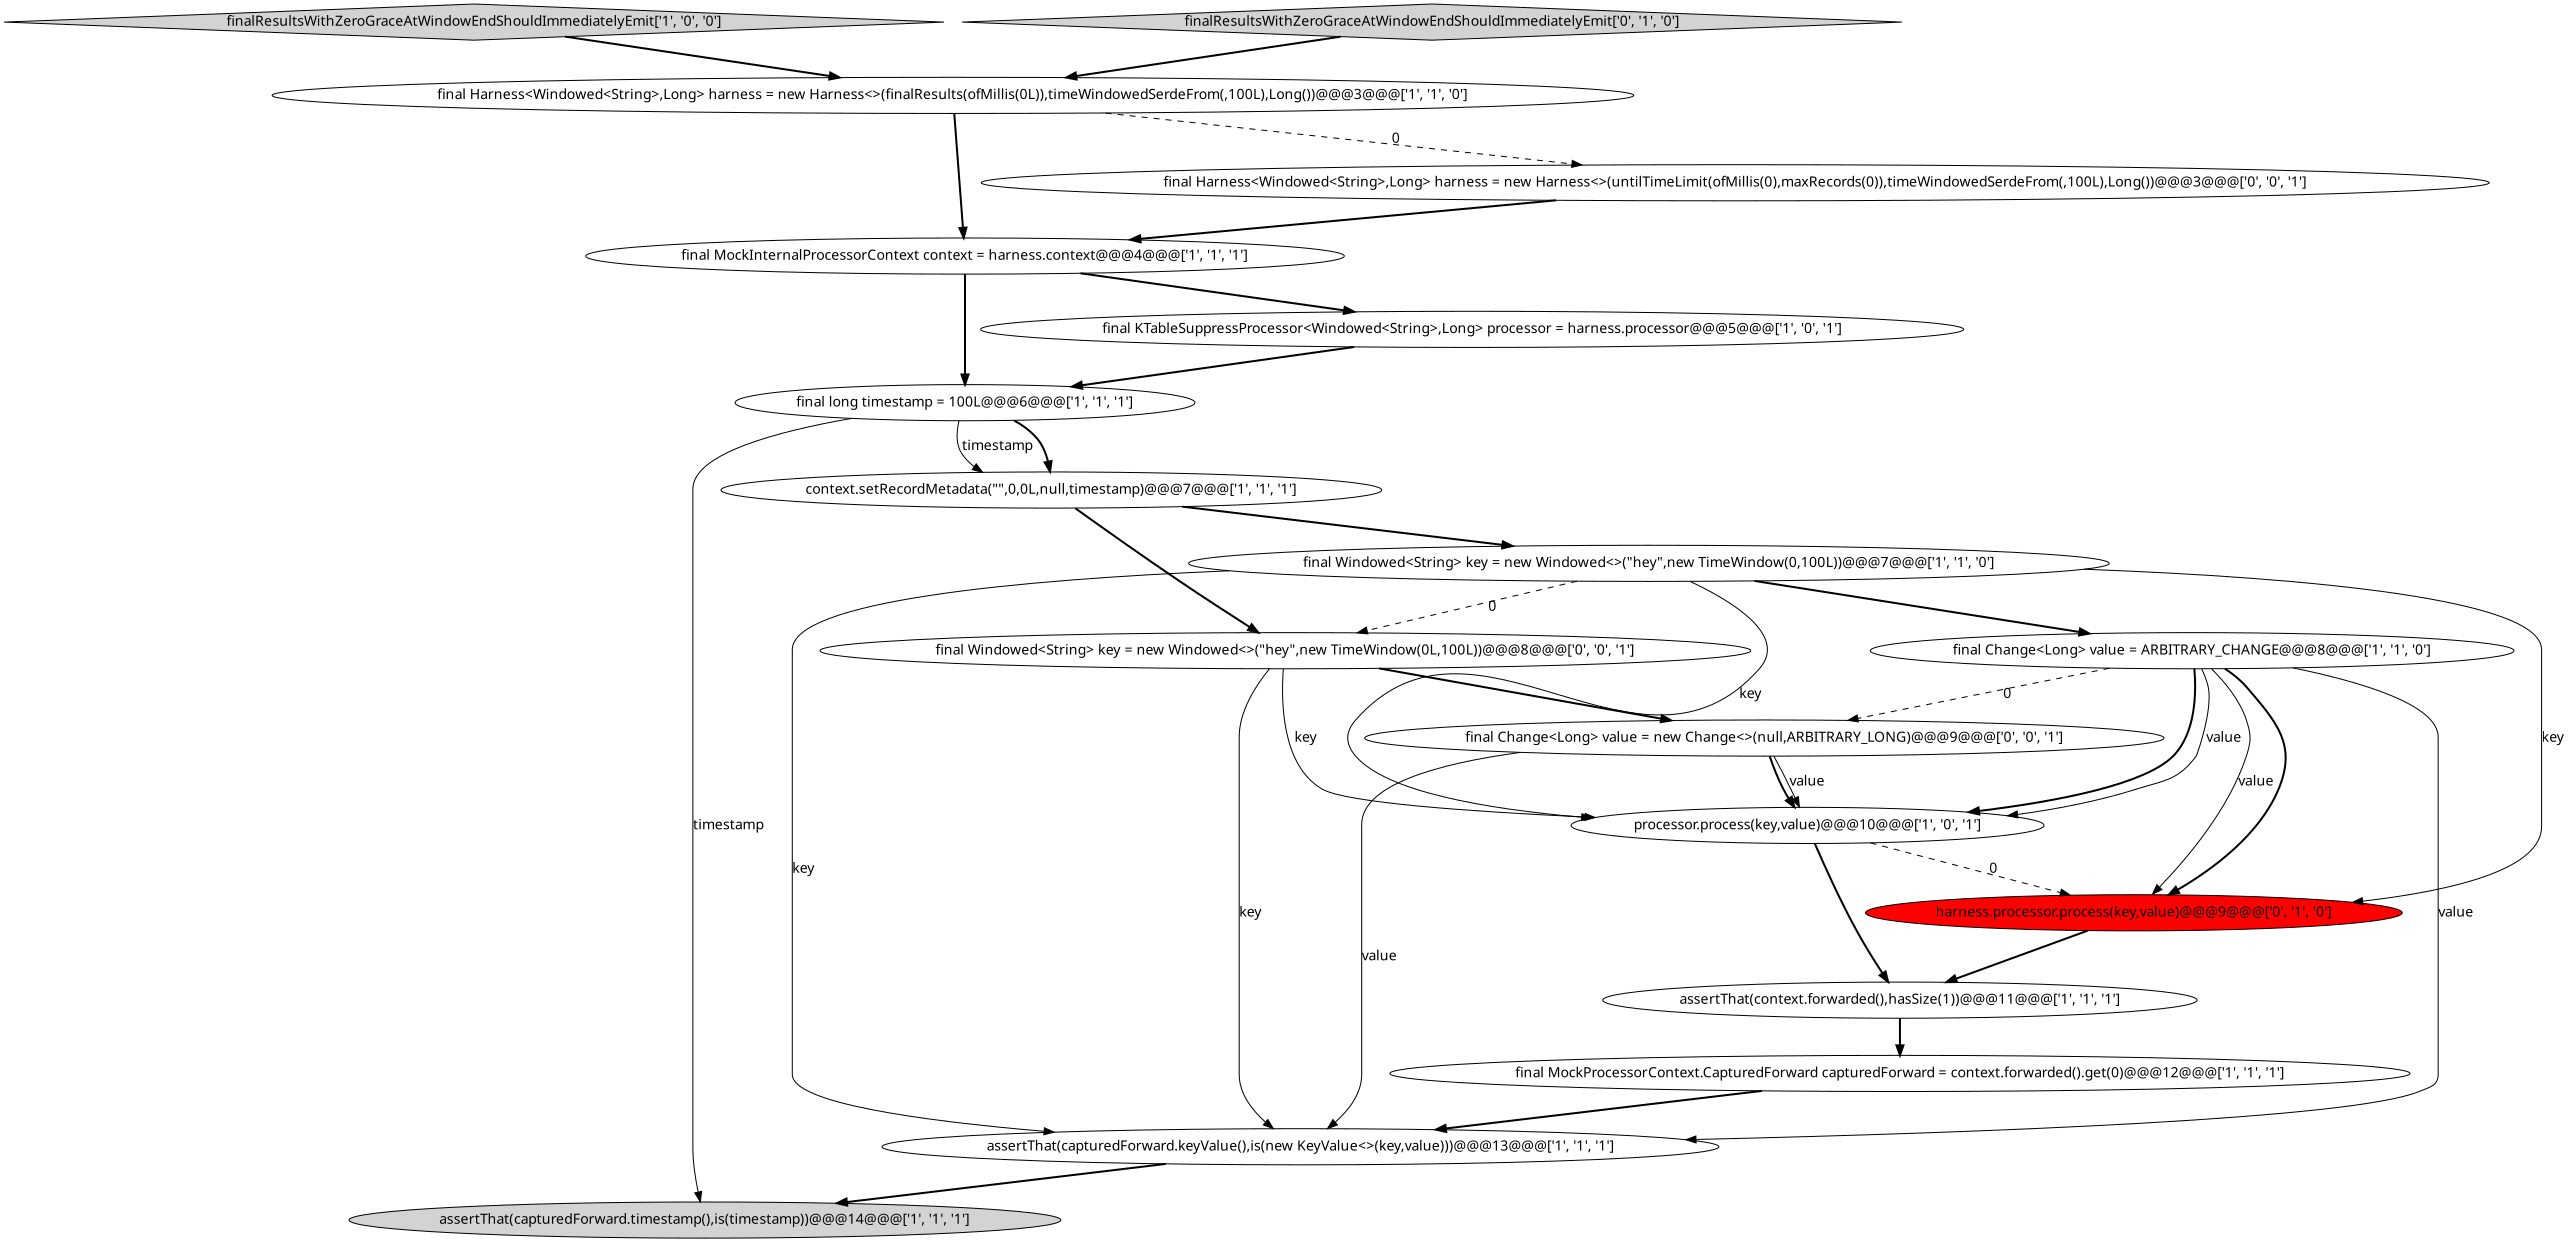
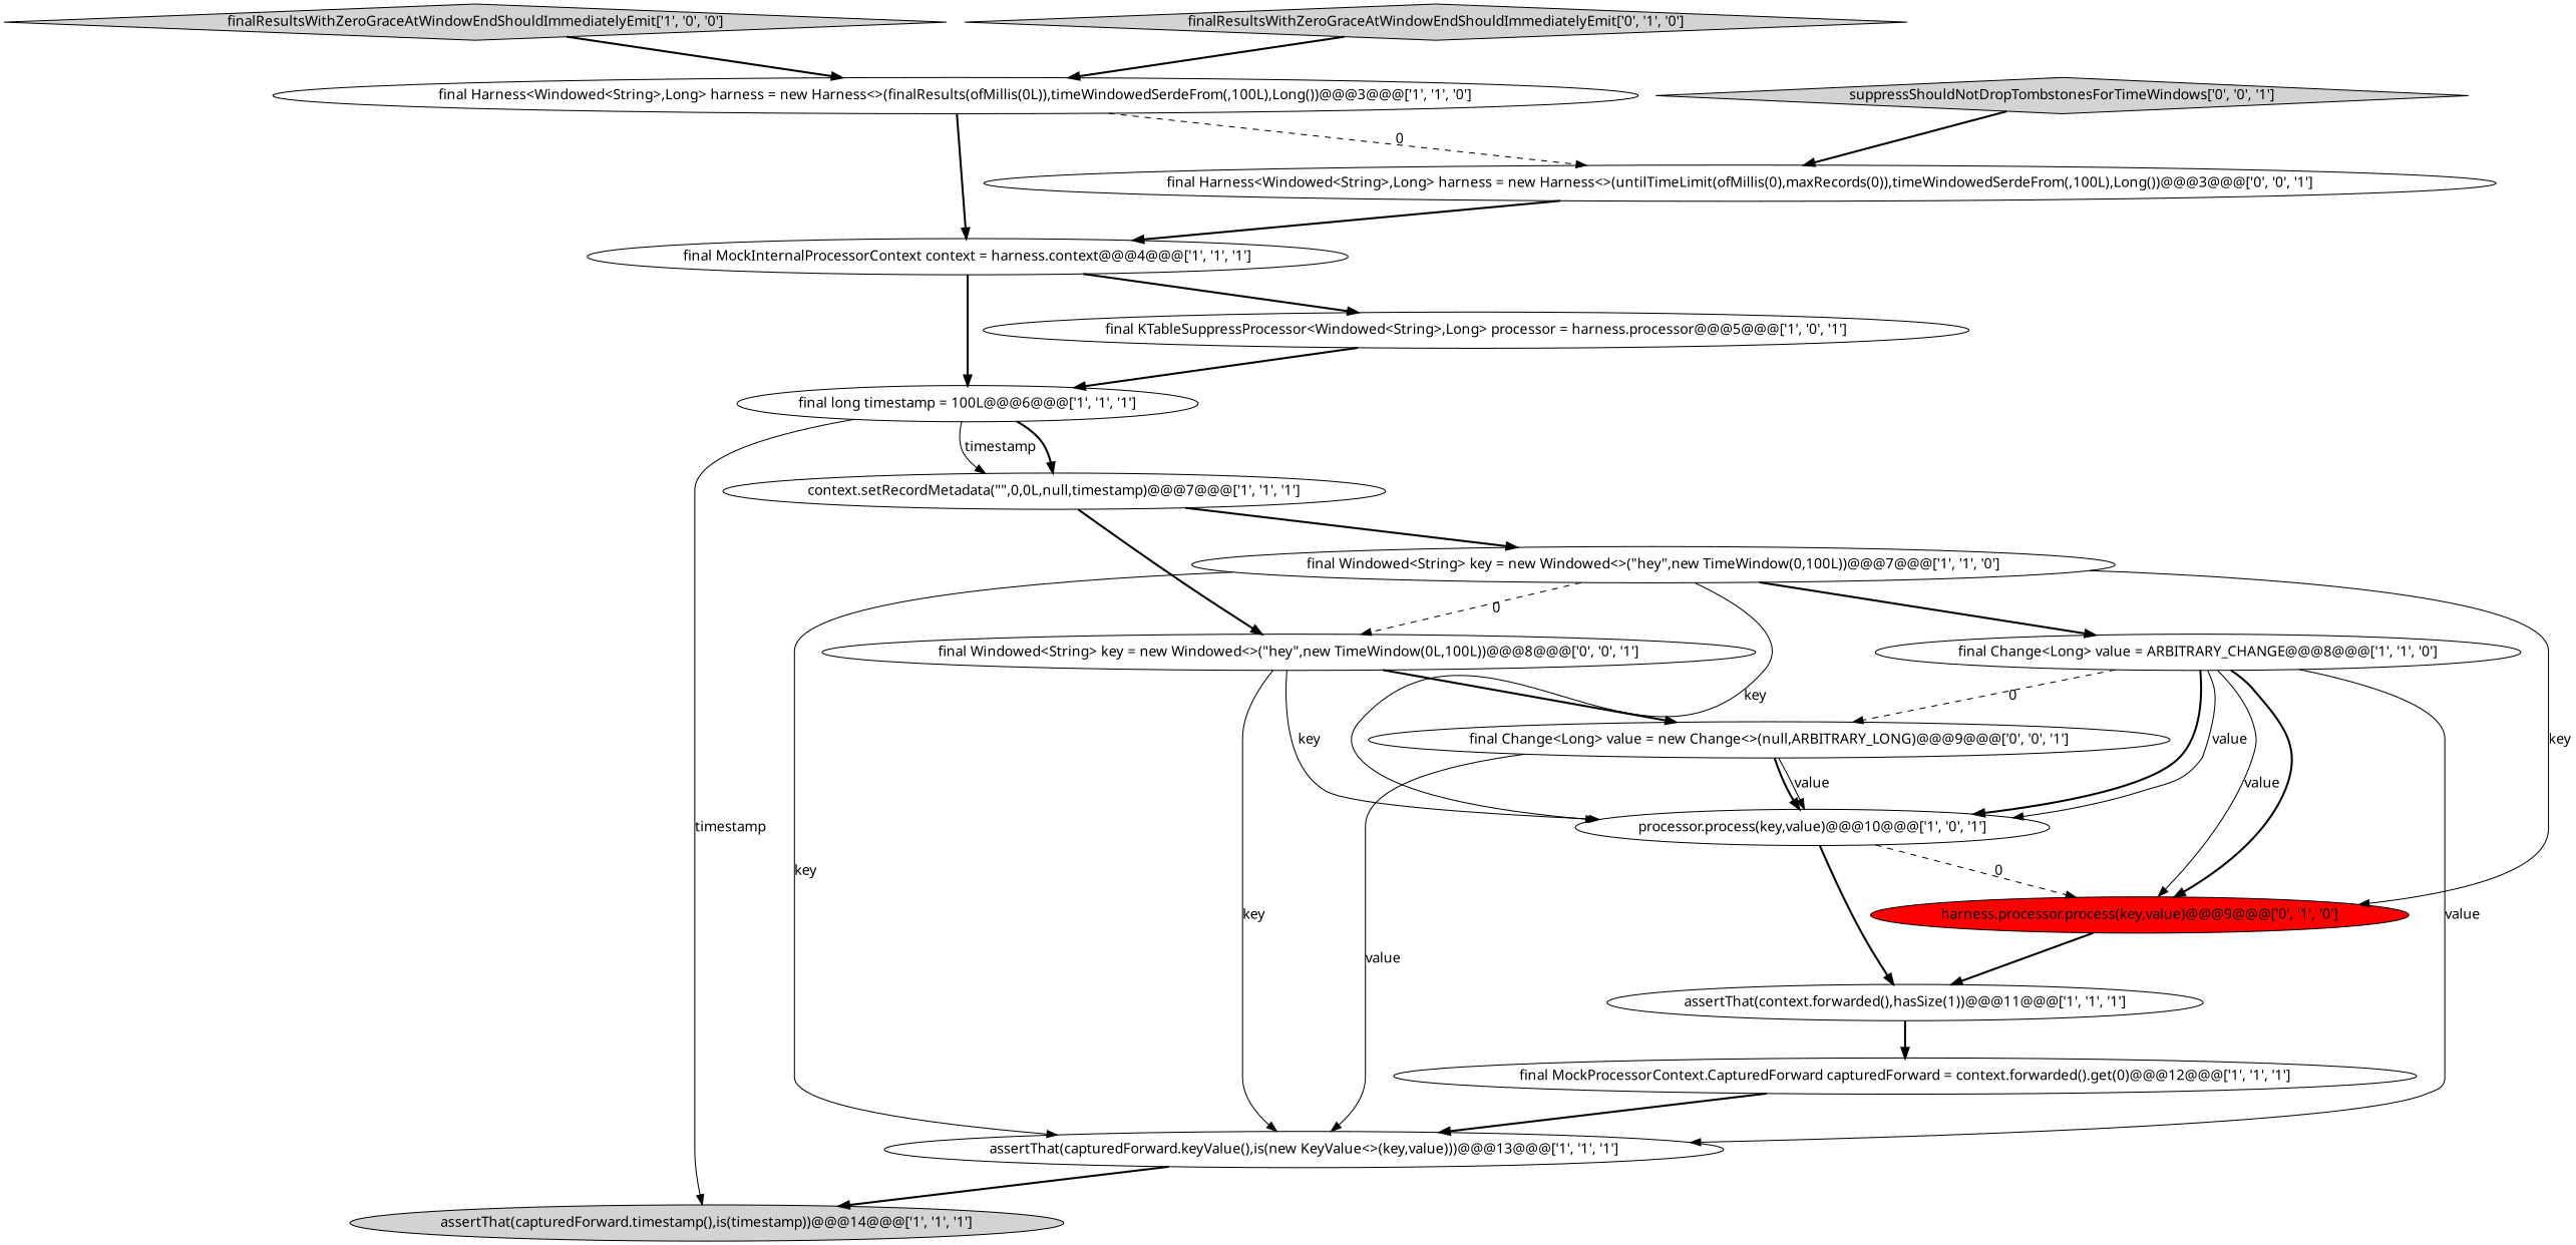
  digraph {
    fontname="Noto Sans"
    node [fillcolor=white shape=ellipse style=filled fontname="Noto Sans"]
    edge [style=bold fontname="Noto Sans"]
    n1 [label="assertThat(context.forwarded(),hasSize(1))@@@11@@@['1', '1', '1']"]
    n2 [label="final MockProcessorContext.CapturedForward capturedForward = context.forwarded().get(0)@@@12@@@['1', '1', '1']"]
    n3 [label="final MockInternalProcessorContext context = harness.context@@@4@@@['1', '1', '1']"]
    n4 [label="final long timestamp = 100L@@@6@@@['1', '1', '1']"]
    n5 [label="final KTableSuppressProcessor<Windowed<String>,Long> processor = harness.processor@@@5@@@['1', '0', '1']"]
    n6 [label="final Change<Long> value = new Change<>(null,ARBITRARY_LONG)@@@9@@@['0', '0', '1']"]
    n7 [label="assertThat(capturedForward.keyValue(),is(new KeyValue<>(key,value)))@@@13@@@['1', '1', '1']"]
    n8 [label="processor.process(key,value)@@@10@@@['1', '0', '1']"]
    n9 [label="final Windowed<String> key = new Windowed<>(\"hey\",new TimeWindow(0,100L))@@@7@@@['1', '1', '0']"]
    n10 [label="final Change<Long> value = ARBITRARY_CHANGE@@@8@@@['1', '1', '0']"]
    n11 [label="final Windowed<String> key = new Windowed<>(\"hey\",new TimeWindow(0L,100L))@@@8@@@['0', '0', '1']"]
    n12 [fillcolor=red label="harness.processor.process(key,value)@@@9@@@['0', '1', '0']"]
    n13 [label="context.setRecordMetadata(\"\",0,0L,null,timestamp)@@@7@@@['1', '1', '1']"]
    n14 [fillcolor=lightgray label="assertThat(capturedForward.timestamp(),is(timestamp))@@@14@@@['1', '1', '1']"]
    n15 [label="final Harness<Windowed<String>,Long> harness = new Harness<>(finalResults(ofMillis(0L)),timeWindowedSerdeFrom(,100L),Long())@@@3@@@['1', '1', '0']"]
    n16 [label="final Harness<Windowed<String>,Long> harness = new Harness<>(untilTimeLimit(ofMillis(0),maxRecords(0)),timeWindowedSerdeFrom(,100L),Long())@@@3@@@['0', '0', '1']"]
    n17 [fillcolor=lightgray label="finalResultsWithZeroGraceAtWindowEndShouldImmediatelyEmit['1', '0', '0']" shape=diamond]
    n18 [fillcolor=lightgray label="finalResultsWithZeroGraceAtWindowEndShouldImmediatelyEmit['0', '1', '0']" shape=diamond]
+   n19 [fillcolor=lightgray label="suppressShouldNotDropTombstonesForTimeWindows['0', '0', '1']" shape=diamond]
    n1 -> n2
    n2 -> n7
    n3 -> n4
    n3 -> n5
    n4 -> n13
    n4 -> n13 [label=timestamp style=solid]
    n4 -> n14 [label=timestamp style=solid]
    n5 -> n4
    n6 -> n7 [label=value style=solid]
    n6 -> n8 [label=value style=solid]
    n6 -> n8
    n7 -> n14
    n8 -> n1
    n8 -> n12 [label=0 style=dashed]
    n9 -> n7 [label=key style=solid]
    n9 -> n8 [label=key style=solid]
    n9 -> n10
    n9 -> n11 [label=0 style=dashed]
    n9 -> n12 [label=key style=solid]
    n10 -> n6 [label=0 style=dashed]
    n10 -> n7 [label=value style=solid]
    n10 -> n8
    n10 -> n8 [label=value style=solid]
    n10 -> n12 [label=value style=solid]
    n10 -> n12
    n11 -> n6
    n11 -> n7 [label=key style=solid]
    n11 -> n8 [label=key style=solid]
    n12 -> n1
    n13 -> n9
    n13 -> n11
    n15 -> n3
    n15 -> n16 [label=0 style=dashed]
    n16 -> n3
    n17 -> n15
    n18 -> n15
+   n19 -> n16
  }
